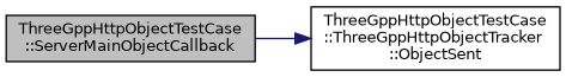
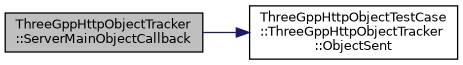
  digraph {
    rankdir=LR
    node [color=black fontname=Helvetica fontsize=10 shape=record style=filled]
-   n1 [fillcolor=grey75 fontcolor=black height=0.2 label="ThreeGppHttpObjectTestCase\l::ServerMainObjectCallback" width=0.4]
+   n1 [fillcolor=grey75 fontcolor=black height=0.2 label="ThreeGppHttpObjectTracker\l::ServerMainObjectCallback" width=0.4]
    n2 [fillcolor=white height=0.2 label="ThreeGppHttpObjectTestCase\l::ThreeGppHttpObjectTracker\l::ObjectSent" width=0.4]
    n1 -> n2 [color=midnightblue fontname=Helvetica fontsize=10 labelfontname=Helvetica labelfontsize=10 style=solid]
  }
